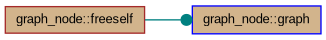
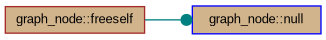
  digraph {
    rankdir=LR
    fontname="Liberation Sans"
    node [fillcolor=tan fontname="Liberation Sans" fontsize=10 shape=record style=filled]
    n1 [color=brown fontcolor=black height=0.2 label="graph_node::freeself" width=0.4]
-   n2 [color=blue height=0.2 label="graph_node::graph" width=0.4]
+   n2 [color=blue height=0.2 label="graph_node::null" width=0.4]
    n1 -> n2 [color=teal fontname="Liberation Sans" fontsize=10 labelfontname=Helvetica labelfontsize=10 style=solid arrowhead=dot]
  }
